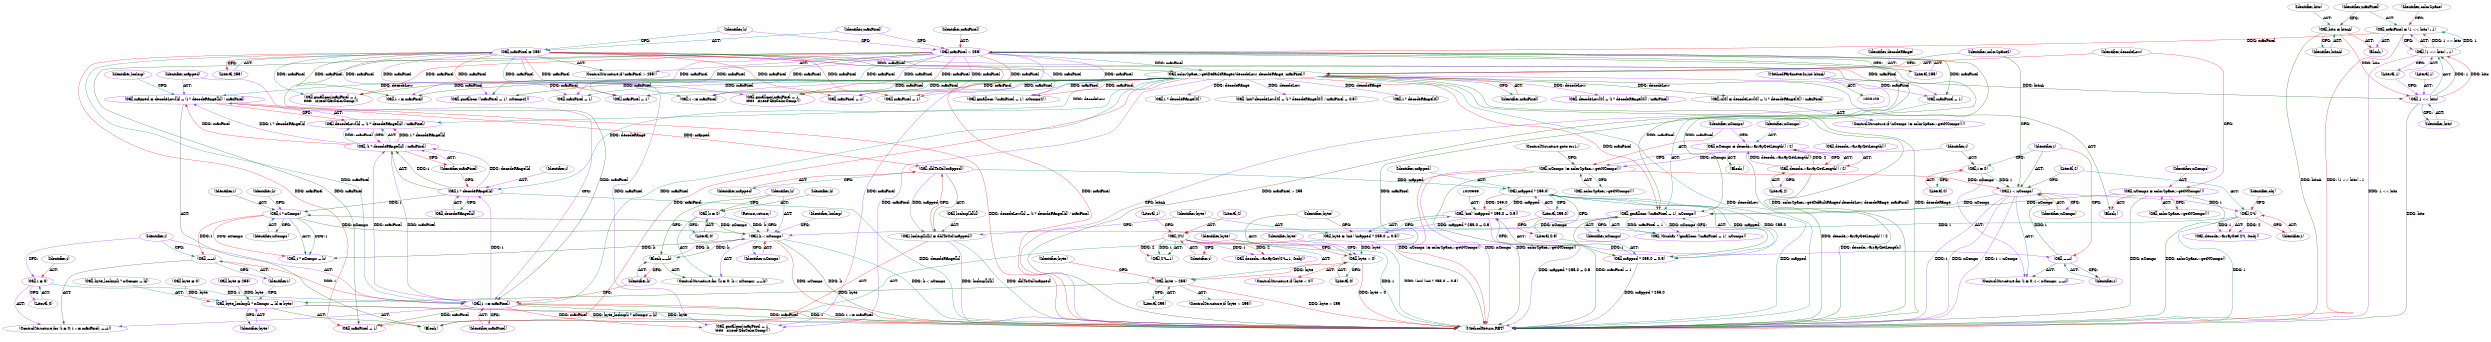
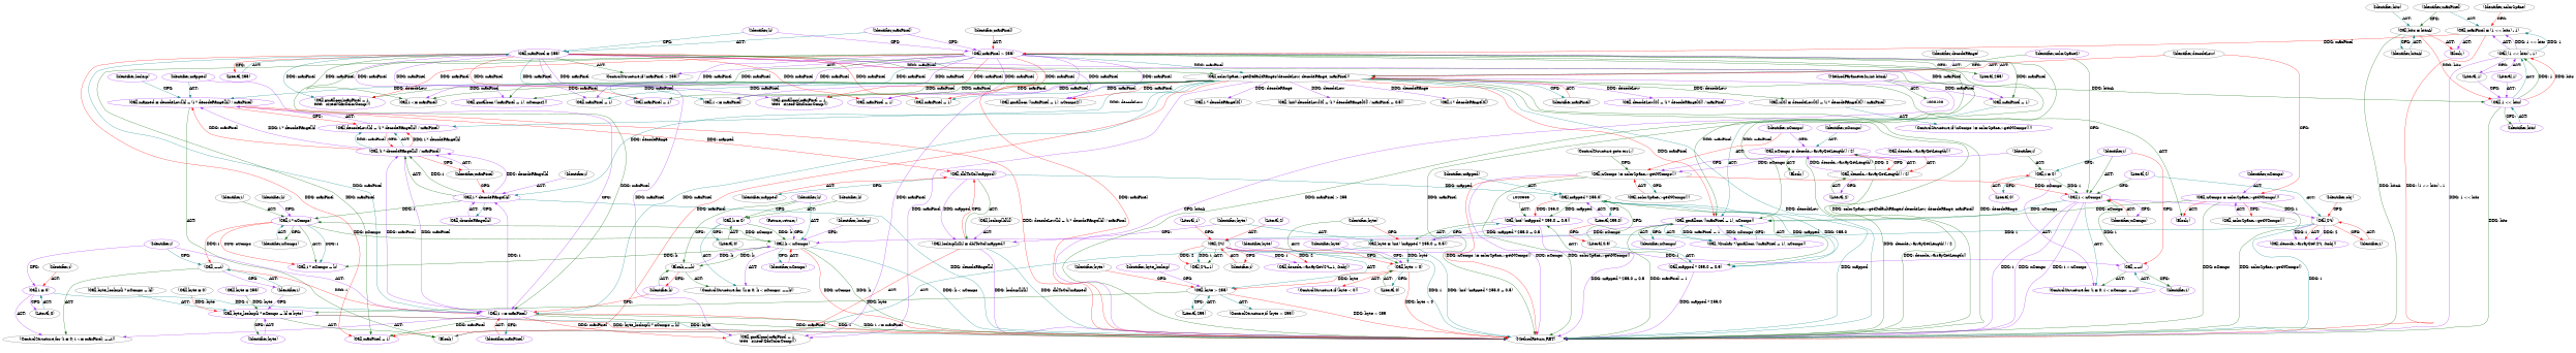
  digraph {
    node [color=gray40]
    edge [color=darkgreen]
    n1 [color=purple label="(Call,mapped = decodeLow[k] + (i * decodeRange[k]) / maxPixel)"]
    n2 [color=purple label="(Call,dblToCol(mapped))"]
    n3 [color=purple label="(Call,decodeLow[k] + (i * decodeRange[k]) / maxPixel)"]
    n4 [label="(MethodReturn,RET)"]
    n5 [label="(Block,)"]
    n6 [label="(Call,lookup[k][i] = dblToCol(mapped))"]
    n7 [label="(Call,mapped * 255.0)"]
    n8 [label="(Identifier,mapped)"]
    n9 [color=purple label="(Call,(i * decodeRange[k]) / maxPixel)"]
    n10 [label="(Call,colorSpace->getDefaultRanges(decodeLow, decodeRange, maxPixel))"]
    n11 [color=purple label="(Call,i * decodeRange[k])"]
    n12 [color=purple label="(Call,i <= maxPixel)"]
    n13 [color=purple label="(Call,gmallocn ((maxPixel + 1), nComps))"]
    n14 [label="(Call,i * decodeRange[0])"]
    n15 [color=purple label="(Call,gmallocn ((maxPixel + 1), nComps2))"]
    n16 [color=purple label="(Call,gmallocn(maxPixel + 1,\n \t\t\t\t\t   sizeof(GfxColorComp)))"]
    n17 [label="(Call,(int)(decodeLow[0] + (i * decodeRange[0]) / maxPixel + 0.5))"]
    n18 [label="(Call,maxPixel + 1)"]
    n19 [label="(Call,gmallocn ((maxPixel + 1), nComps2))"]
    n20 [label="(Call,i <= maxPixel)"]
    n21 [label="(Call,i * decodeRange[0])"]
    n22 [label="(Call,maxPixel + 1)"]
    n23 [label="(Call,maxPixel + 1)"]
    n24 [color=purple label="(Call,maxPixel + 1)"]
    n25 [label="(Call,gmallocn(maxPixel + 1,\n\t\t\t\t\t   sizeof(GfxColorComp)))"]
    n26 [label="(Identifier,maxPixel)"]
    n27 [label="(Call,i <= maxPixel)"]
    n28 [color=purple label="(Call,maxPixel + 1)"]
    n29 [color=purple label="(Call,maxPixel + 1)"]
    n30 [color=purple label="(Call,gmallocn(maxPixel + 1,\n\t\t\t\t\t   sizeof(GfxColorComp)))"]
    n31 [color=purple label="(Call,decodeLow[0] + (i * decodeRange[0]) / maxPixel)"]
    n32 [color=purple label="(Block,)"]
    n33 [label="(Call,x[0] = decodeLow[0] + (i * decodeRange[0]) / maxPixel)"]
    n34 [color=purple label="(Call,i * nComps)"]
    n35 [color=purple label="(Call,decodeRange[k])"]
    n36 [label="(ControlStructure,for (i = 0; i <= maxPixel; ++i))"]
    n37 [color=purple label="(Identifier,maxPixel)"]
    n38 [label="(Call,k < nComps)"]
    n39 [color=purple label="(Call,(Guchar *)gmallocn ((maxPixel + 1), nComps))"]
    n40 [color=purple label="(Identifier,nComps)"]
    n41 [color=purple label="(ControlStructure,if (nComps != colorSpace->getNComps()))"]
    n42 [color=purple label="(Call,maxPixel = 255)"]
    n43 [color=purple label="(Literal,255)"]
    n44 [label="(ControlStructure,if (maxPixel > 255))"]
    n45 [color=purple label="(Call,maxPixel > 255)"]
    n46 [color=purple label="(Literal,255)"]
    n47 [label="(Call,maxPixel = (1 << bits) - 1)"]
    n48 [label="(Call,(1 << bits) - 1)"]
    n49 [color=purple label="(Block,)"]
    n50 [label="(Literal,1)"]
    n51 [color=purple label="(Call,1 << bits)"]
    n52 [color=purple label="(Identifier,bits)"]
    n53 [label="(Call,bits = bitsA)"]
    n54 [label="(Identifier,bitsA)"]
    n55 [color=purple label="(MethodParameterIn,int bitsA)"]
    1000100 [color=purple]
    n57 [label="(Identifier,maxPixel)"]
    n58 [label="(Call,++i)"]
    n59 [label="(Identifier,nComps)"]
    n60 [color=purple label="(Call,i * nComps + k)"]
    n61 [color=purple label="(Call,i = 0)"]
    n62 [label="(Literal,0)"]
    n63 [label="(Identifier,i)"]
    n64 [color=purple label="(Call,byte_lookup[i * nComps + k] = byte)"]
    n65 [label="(Block,++k)"]
    n66 [label="(ControlStructure,for (k = 0; k < nComps; ++k))"]
    n67 [color=purple label="(Identifier,nComps)"]
    n68 [color=purple label="(Identifier,k)"]
    n69 [color=purple label="(Call,k = 0)"]
    n70 [label="(Literal,0)"]
    n71 [color=purple label="(Call,i < nComps)"]
    n72 [label="(Call,2*i)"]
    n73 [label="(Identifier,nComps)"]
    n74 [color=purple label="(ControlStructure,for (i = 0; i < nComps; ++i))"]
    n75 [label="(Call,2*i)"]
    n76 [label="(Identifier,i)"]
    n77 [color=purple label="(Call,decode->arrayGet(2*i, &obj))"]
    n78 [color=purple label="(Call,++i)"]
    n79 [color=purple label="(Identifier,i)"]
    n80 [label="(Call,2*i+1)"]
    n81 [label="(Identifier,i)"]
    n82 [color=purple label="(Call,decode->arrayGet(2*i+1, &obj))"]
    n83 [label="(Call,i = 0)"]
    n84 [color=purple label="(Literal,0)"]
    n85 [label="(Call,nComps != colorSpace->getNComps())"]
    n86 [label="(Call,colorSpace->getNComps())"]
    n87 [color=purple label="(Call,nComps = decode->arrayGetLength() / 2)"]
    n88 [label="(Call,decode->arrayGetLength() / 2)"]
    n89 [label="(Block,)"]
    n90 [color=purple label="(Literal,2)"]
    n91 [color=purple label="(Call,nComps = colorSpace->getNComps())"]
    n92 [label="(Call,colorSpace->getNComps())"]
    n93 [color=purple label="(Call,(int) (mapped * 255.0 + 0.5))"]
    n94 [color=purple label="(Call,mapped * 255.0 + 0.5)"]
    n95 [color=purple label="(Literal,255.0)"]
    n96 [label="(Call,byte = (int) (mapped * 255.0 + 0.5))"]
    n97 [label="(Literal,0.5)"]
    n98 [label="(Call,byte < 0)"]
    n99 [label="(Call,byte > 255)"]
    n100 [color=purple label="(ControlStructure,if (byte < 0))"]
    n101 [label="(Literal,0)"]
    n102 [label="(ControlStructure,if (byte > 255))"]
    n103 [label="(Literal,255)"]
    n104 [color=purple label="(Identifier,byte)"]
    n105 [label="(Identifier,colorSpace)"]
    n106 [color=purple label="(Identifier,i)"]
    n107 [label="(Call,lookup[k][i])"]
    n108 [color=purple label="(Identifier,lookup)"]
    n109 [label="(Identifier,i)"]
    n110 [label="(Identifier,k)"]
    n111 [color=purple label="(Identifier,nComps)"]
    n112 [label="(Identifier,maxPixel)"]
    n113 [color=purple label="(Literal,1)"]
    n114 [color=purple label="(Literal,2)"]
    n115 [label="(Identifier,bits)"]
    n116 [color=purple label="(Identifier,nComps)"]
    n117 [color=purple label="(Return,return;)"]
    n118 [color=purple label="(Identifier,mapped)"]
    n119 [label="(Identifier,byte)"]
    n120 [color=purple label="(Identifier,k)"]
    n121 [label="(Identifier,lookup)"]
    n122 [label="(Identifier,byte)"]
    n123 [label="(Identifier,i)"]
+   n124 [color=purple label="(Identifier,byte_lookup)"]
    n125 [color=purple label="(Identifier,nComps)"]
    n126 [color=purple label="(Identifier,maxPixel)"]
    n127 [color=purple label="(Call,decode->arrayGetLength())"]
    n128 [label="(Call,byte_lookup[i * nComps + k])"]
    n129 [label="(Identifier,maxPixel)"]
    n130 [label="(Call,byte = 0)"]
    n131 [color=purple label="(Identifier,byte)"]
    n132 [label="(Identifier,k)"]
    n133 [label="(Identifier,i)"]
    n134 [label="(Identifier,mapped)"]
    n135 [label="(Identifier,byte)"]
    n136 [label="(Identifier,decodeRange)"]
    n137 [label="(Identifier,obj)"]
    n138 [label="(Identifier,decodeLow)"]
    n139 [color=purple label="(Literal,2)"]
    n140 [color=purple label="(Literal,1)"]
    n141 [color=purple label="(Call,byte = 255)"]
    n142 [color=purple label="(Identifier,i)"]
    n143 [color=purple label="(Identifier,k)"]
    n144 [color=purple label="(Identifier,byte)"]
    n145 [label="(Identifier,i)"]
    n146 [label="(ControlStructure,goto err1;)"]
    n147 [color=purple label="(Identifier,colorSpace2)"]
    1000553
    n1 -> n2 [color=red label="DDG: mapped"]
    n1 -> n3 [color=red label="CFG: "]
    n1 -> n4 [color=red label="DDG: decodeLow[k] + (i * decodeRange[k]) / maxPixel"]
    n1 -> n5 [label="AST: "]
    n2 -> n6 [label="AST: "]
    n2 -> n6 [color=purple label="DDG: mapped"]
    n2 -> n7 [color=teal label="DDG: mapped"]
    n2 -> n8 [color=teal label="CFG: "]
    n3 -> n1 [color=purple label="AST: "]
    n3 -> n9 [color=red label="CFG: "]
    n6 -> n2 [color=red label="CFG: "]
    n6 -> n4 [color=teal label="DDG: dblToCol(mapped)"]
    n6 -> n4 [color=purple label="DDG: lookup[k][i]"]
    n6 -> n5 [color=red label="AST: "]
    n7 -> n4 [color=teal label="DDG: mapped"]
    n7 -> n93 [label="DDG: mapped"]
    n7 -> n93 [color=red label="DDG: 255.0"]
    n7 -> n94 [label="AST: "]
    n7 -> n94 [color=teal label="DDG: mapped"]
    n7 -> n94 [color=teal label="DDG: 255.0"]
    n7 -> n95 [color=teal label="CFG: "]
    n8 -> n2 [color=red label="AST: "]
    n9 -> n1 [color=purple label="DDG: i * decodeRange[k]"]
    n9 -> n1 [color=red label="DDG: maxPixel"]
    n9 -> n3 [color=teal label="AST: "]
    n9 -> n3 [color=red label="DDG: i * decodeRange[k]"]
    n9 -> n3 [color=teal label="DDG: maxPixel"]
    n9 -> n12 [color=purple label="DDG: maxPixel"]
    n9 -> n57 [color=red label="CFG: "]
    n10 -> n1 [color=teal label="DDG: decodeLow"]
    n10 -> n3 [color=teal label="DDG: decodeLow"]
    n10 -> n4 [color=teal label="DDG: decodeLow"]
    n10 -> n4 [label="DDG: colorSpace->getDefaultRanges(decodeLow, decodeRange, maxPixel)"]
    n10 -> n4 [label="DDG: decodeRange"]
    n10 -> n11 [color=teal label="DDG: decodeRange"]
    n10 -> n12 [color=teal label="DDG: maxPixel"]
    n10 -> n13 [color=red label="DDG: maxPixel"]
    n10 -> n14 [color=purple label="DDG: decodeRange"]
    n10 -> n15 [label="DDG: maxPixel"]
    n10 -> n16 [label="DDG: maxPixel"]
    n10 -> n17 [color=purple label="DDG: decodeLow"]
    n10 -> n18 [color=teal label="DDG: maxPixel"]
    n10 -> n19 [color=red label="DDG: maxPixel"]
    n10 -> n20 [label="DDG: maxPixel"]
    n10 -> n21 [color=purple label="DDG: decodeRange"]
    n10 -> n22 [color=purple label="DDG: maxPixel"]
    n10 -> n23 [color=teal label="DDG: maxPixel"]
    n10 -> n24 [label="DDG: maxPixel"]
    n10 -> n25 [color=purple label="DDG: maxPixel"]
    n10 -> n26 [color=teal label="CFG: "]
    n10 -> n27 [label="DDG: maxPixel"]
    n10 -> n28 [color=purple label="DDG: maxPixel"]
    n10 -> n29 [color=red label="DDG: maxPixel"]
    n10 -> n30 [label="DDG: maxPixel"]
    n10 -> n31 [color=purple label="DDG: decodeLow"]
    n10 -> n32 [label="AST: "]
    n10 -> n33 [label="DDG: decodeLow"]
    n11 -> n4 [color=teal label="DDG: decodeRange[k]"]
    n11 -> n9 [label="AST: "]
    n11 -> n9 [label="DDG: i"]
    n11 -> n9 [color=purple label="DDG: decodeRange[k]"]
    n11 -> n34 [label="DDG: i"]
    n11 -> n35 [color=teal label="CFG: "]
    n12 -> n4 [label="DDG: maxPixel"]
    n12 -> n4 [color=red label="DDG: i"]
    n12 -> n4 [label="DDG: i <= maxPixel"]
    n12 -> n9 [color=purple label="DDG: maxPixel"]
    n12 -> n11 [color=purple label="DDG: i"]
    n12 -> n25 [color=red label="DDG: maxPixel"]
    n12 -> n29 [label="DDG: maxPixel"]
    n12 -> n36 [color=purple label="AST: "]
    n12 -> n37 [color=teal label="CFG: "]
    n13 -> n4 [label="DDG: maxPixel + 1"]
    n13 -> n38 [color=purple label="DDG: nComps"]
    n13 -> n39 [color=teal label="AST: "]
    n13 -> n39 [color=teal label="DDG: maxPixel + 1"]
    n13 -> n39 [color=purple label="DDG: nComps"]
    n13 -> n40 [color=teal label="CFG: "]
    n22 -> n13 [color=teal label="AST: "]
    n26 -> n10 [color=red label="AST: "]
    n33 -> n41 [color=teal label="AST: "]
    n34 -> n38 [label="DDG: nComps"]
    n34 -> n58 [color=red label="DDG: i"]
    n34 -> n59 [label="CFG: "]
    n34 -> n60 [label="AST: "]
    n34 -> n60 [color=teal label="DDG: i"]
    n34 -> n60 [color=red label="DDG: nComps"]
    n35 -> n11 [color=purple label="AST: "]
    n37 -> n12 [color=red label="AST: "]
    n38 -> n4 [color=red label="DDG: nComps"]
    n38 -> n4 [label="DDG: k"]
    n38 -> n4 [color=teal label="DDG: k < nComps"]
    n38 -> n34 [label="DDG: nComps"]
    n38 -> n60 [label="DDG: k"]
    n38 -> n65 [label="DDG: k"]
    n38 -> n66 [color=purple label="AST: "]
    n38 -> n67 [color=teal label="CFG: "]
    n39 -> n13 [color=teal label="CFG: "]
    n40 -> n13 [label="AST: "]
    n42 -> n4 [color=red label="DDG: maxPixel"]
    n42 -> n10 [label="DDG: maxPixel"]
    n42 -> n12 [color=teal label="DDG: maxPixel"]
    n42 -> n13 [label="DDG: maxPixel"]
    n42 -> n15 [color=purple label="DDG: maxPixel"]
    n42 -> n16 [color=purple label="DDG: maxPixel"]
    n42 -> n18 [color=red label="DDG: maxPixel"]
    n42 -> n19 [color=purple label="DDG: maxPixel"]
    n42 -> n20 [label="DDG: maxPixel"]
    n42 -> n22 [color=purple label="DDG: maxPixel"]
    n42 -> n23 [color=purple label="DDG: maxPixel"]
    n42 -> n24 [color=red label="DDG: maxPixel"]
    n42 -> n25 [color=purple label="DDG: maxPixel"]
    n42 -> n27 [color=teal label="DDG: maxPixel"]
    n42 -> n28 [color=red label="DDG: maxPixel"]
    n42 -> n29 [color=red label="DDG: maxPixel"]
    n42 -> n30 [color=teal label="DDG: maxPixel"]
    n42 -> n43 [color=red label="CFG: "]
    n42 -> n44 [label="AST: "]
    n43 -> n42 [color=teal label="AST: "]
    n45 -> n4 [label="DDG: maxPixel > 255"]
    n45 -> n4 [label="DDG: maxPixel"]
    n45 -> n10 [color=teal label="DDG: maxPixel"]
    n45 -> n12 [label="DDG: maxPixel"]
    n45 -> n13 [label="DDG: maxPixel"]
    n45 -> n15 [label="DDG: maxPixel"]
    n45 -> n16 [color=red label="DDG: maxPixel"]
    n45 -> n18 [color=red label="DDG: maxPixel"]
    n45 -> n19 [color=purple label="DDG: maxPixel"]
    n45 -> n20 [color=purple label="DDG: maxPixel"]
    n45 -> n22 [label="DDG: maxPixel"]
    n45 -> n23 [color=purple label="DDG: maxPixel"]
    n45 -> n24 [color=teal label="DDG: maxPixel"]
    n45 -> n25 [color=purple label="DDG: maxPixel"]
    n45 -> n27 [color=purple label="DDG: maxPixel"]
    n45 -> n28 [color=purple label="DDG: maxPixel"]
    n45 -> n29 [label="DDG: maxPixel"]
    n45 -> n30 [color=red label="DDG: maxPixel"]
    n45 -> n44 [color=purple label="AST: "]
    n45 -> n46 [label="CFG: "]
    n46 -> n45 [color=purple label="AST: "]
    n47 -> n4 [color=red label="DDG: (1 << bits) - 1"]
    n47 -> n45 [color=red label="DDG: maxPixel"]
-   n47 -> n48 [color=purple label="CFG: "]
    n47 -> n49 [color=purple label="AST: "]
    n48 -> n4 [color=purple label="DDG: 1 << bits"]
    n48 -> n47 [color=purple label="AST: "]
    n48 -> n47 [color=purple label="DDG: 1 << bits"]
    n48 -> n47 [color=teal label="DDG: 1"]
    n48 -> n50 [color=purple label="CFG: "]
    n50 -> n48 [color=purple label="AST: "]
    n50 -> n51 [color=purple label="CFG: "]
    n51 -> n4 [label="DDG: bits"]
    n51 -> n48 [color=teal label="AST: "]
    n51 -> n48 [label="DDG: 1"]
    n51 -> n48 [color=red label="DDG: bits"]
    n51 -> n52 [label="CFG: "]
    n52 -> n51 [color=teal label="AST: "]
    n53 -> n4 [label="DDG: bitsA"]
    n53 -> n49 [color=red label="AST: "]
    n53 -> n51 [color=red label="DDG: bits"]
    n53 -> n54 [color=teal label="CFG: "]
    n54 -> n53 [color=teal label="AST: "]
    n55 -> n4 [color=purple label="CFG: bitsA"]
    n55 -> n51 [label="DDG: bitsA"]
    n55 -> 1000100 [label="AST: "]
    n57 -> n9 [color=purple label="AST: "]
    n57 -> n11 [color=red label="CFG: "]
    n58 -> n12 [color=red label="DDG: i"]
    n58 -> n36 [label="AST: "]
    n58 -> n63 [color=purple label="CFG: "]
    n59 -> n34 [color=teal label="AST: "]
    n61 -> n12 [color=teal label="DDG: i"]
    n61 -> n36 [color=purple label="AST: "]
    n61 -> n62 [color=purple label="CFG: "]
    n62 -> n61 [color=teal label="AST: "]
    n63 -> n58 [color=teal label="AST: "]
    n63 -> n64 [color=purple label="CFG: "]
    n64 -> n4 [color=red label="DDG: byte_lookup[i * nComps + k]"]
    n64 -> n4 [color=teal label="DDG: byte"]
    n64 -> n5 [label="AST: "]
    n64 -> n104 [label="CFG: "]
    n65 -> n38 [color=purple label="DDG: k"]
    n65 -> n66 [label="AST: "]
    n65 -> n68 [color=red label="CFG: "]
    n67 -> n38 [color=red label="AST: "]
    n68 -> n12 [color=red label="CFG: "]
    n68 -> n65 [label="AST: "]
    n69 -> n38 [label="DDG: k"]
    n69 -> n66 [color=teal label="AST: "]
    n69 -> n70 [color=teal label="CFG: "]
    n70 -> n69 [label="AST: "]
    n71 -> n4 [color=purple label="DDG: nComps"]
    n71 -> n4 [color=purple label="DDG: i < nComps"]
    n71 -> n4 [color=purple label="DDG: i"]
    n71 -> n13 [color=teal label="DDG: nComps"]
    n71 -> n72 [color=purple label="DDG: i"]
    n71 -> n73 [color=purple label="CFG: "]
    n71 -> n74 [color=teal label="AST: "]
    n72 -> n4 [color=teal label="DDG: i"]
    n72 -> n75 [color=teal label="DDG: i"]
    n72 -> n76 [color=red label="CFG: "]
    n72 -> n77 [color=red label="AST: "]
    n72 -> n77 [color=purple label="DDG: 2"]
    n72 -> n77 [color=purple label="DDG: i"]
    n73 -> n71 [color=red label="AST: "]
    n75 -> n4 [color=teal label="DDG: i"]
    n75 -> n78 [color=purple label="DDG: i"]
    n75 -> n80 [label="AST: "]
    n75 -> n80 [color=red label="DDG: 2"]
    n75 -> n80 [color=teal label="DDG: i"]
    n75 -> n81 [color=red label="CFG: "]
    n75 -> n82 [color=red label="DDG: 2"]
    n75 -> n82 [color=purple label="DDG: i"]
    n76 -> n72 [color=red label="AST: "]
    n78 -> n71 [label="DDG: i"]
    n78 -> n74 [label="AST: "]
    n78 -> n79 [label="CFG: "]
    n79 -> n78 [color=teal label="AST: "]
    n81 -> n75 [color=red label="AST: "]
    n83 -> n71 [label="DDG: i"]
    n83 -> n74 [color=purple label="AST: "]
    n83 -> n84 [color=teal label="CFG: "]
    n84 -> n83 [color=red label="AST: "]
    n85 -> n4 [color=purple label="DDG: nComps"]
    n85 -> n4 [label="DDG: colorSpace->getNComps()"]
    n85 -> n4 [color=red label="DDG: nComps != colorSpace->getNComps()"]
    n85 -> n71 [color=red label="DDG: nComps"]
    n85 -> n86 [color=teal label="CFG: "]
    n86 -> n85 [color=red label="AST: "]
    n87 -> n4 [label="DDG: decode->arrayGetLength() / 2"]
    n87 -> n85 [color=purple label="DDG: nComps"]
    n87 -> n88 [color=red label="CFG: "]
    n87 -> n89 [label="AST: "]
    n88 -> n4 [label="DDG: decode->arrayGetLength()"]
    n88 -> n87 [color=purple label="AST: "]
    n88 -> n87 [color=purple label="DDG: decode->arrayGetLength()"]
    n88 -> n87 [label="DDG: 2"]
    n88 -> n90 [color=purple label="CFG: "]
    n90 -> n88 [label="AST: "]
    n91 -> n4 [label="DDG: colorSpace->getNComps()"]
    n91 -> n4 [label="DDG: nComps"]
    n91 -> n13 [label="DDG: nComps"]
    n91 -> n32 [color=red label="AST: "]
    n91 -> n92 [color=red label="CFG: "]
    n92 -> n91 [color=purple label="AST: "]
    n93 -> n4 [color=purple label="DDG: mapped * 255.0 + 0.5"]
-   n93 -> n94 [label="CFG: "]
    n93 -> n96 [label="AST: "]
    n93 -> n96 [color=purple label="DDG: mapped * 255.0 + 0.5"]
    n94 -> n4 [color=purple label="DDG: mapped * 255.0"]
    n94 -> n93 [label="AST: "]
    n95 -> n7 [color=purple label="AST: "]
    n95 -> n97 [color=red label="CFG: "]
-   n96 -> n4 [color=teal label="DDG: (int) (int * 255.0 + 0.5)"]
+   n96 -> n4 [color=teal label="DDG: (int) (mapped * 255.0 + 0.5)"]
    n96 -> n5 [color=teal label="AST: "]
    n96 -> n93 [color=teal label="CFG: "]
    n96 -> n98 [color=teal label="DDG: byte"]
    n97 -> n7 [label="CFG: "]
    n97 -> n94 [color=teal label="AST: "]
    n98 -> n4 [color=red label="DDG: byte < 0"]
    n98 -> n99 [color=red label="DDG: byte"]
    n98 -> n100 [color=red label="AST: "]
    n98 -> n101 [color=teal label="CFG: "]
    n99 -> n4 [color=red label="DDG: byte > 255"]
    n99 -> n64 [label="DDG: byte"]
    n99 -> n102 [color=teal label="AST: "]
    n99 -> n103 [color=teal label="CFG: "]
    n101 -> n98 [label="AST: "]
    n103 -> n99 [color=teal label="AST: "]
    n104 -> n64 [color=purple label="AST: "]
    n105 -> n47 [color=red label="CFG: "]
    n106 -> n12 [color=purple label="AST: "]
    n106 -> n58 [color=teal label="CFG: "]
    n106 -> n61 [color=purple label="CFG: "]
    n107 -> n6 [color=purple label="AST: "]
    n108 -> n1 [color=teal label="CFG: "]
    n109 -> n61 [color=red label="AST: "]
    n110 -> n69 [label="AST: "]
    n111 -> n85 [color=red label="AST: "]
    n111 -> n87 [color=purple label="CFG: "]
    n112 -> n45 [color=red label="AST: "]
    n113 -> n51 [color=purple label="AST: "]
    n114 -> n75 [color=red label="AST: "]
    n115 -> n53 [color=teal label="AST: "]
    n116 -> n91 [color=purple label="AST: "]
    n117 -> n38 [color=purple label="CFG: "]
    n118 -> n1 [color=teal label="AST: "]
    n118 -> n12 [color=purple label="CFG: "]
    n119 -> n96 [color=red label="CFG: "]
    n119 -> n98 [label="AST: "]
    n120 -> n42 [color=teal label="CFG: "]
    n120 -> n45 [color=purple label="CFG: "]
    n121 -> n38 [color=purple label="CFG: "]
    n122 -> n6 [color=purple label="CFG: "]
    n122 -> n96 [color=teal label="AST: "]
    n123 -> n83 [label="AST: "]
    n123 -> n85 [color=purple label="CFG: "]
+   n124 -> n99 [color=purple label="CFG: "]
    n125 -> n87 [color=teal label="AST: "]
    n126 -> n42 [color=teal label="AST: "]
    n126 -> n45 [color=purple label="CFG: "]
    n127 -> n88 [color=red label="AST: "]
    n128 -> n64 [color=teal label="AST: "]
    n129 -> n47 [color=teal label="AST: "]
    n129 -> n53 [label="CFG: "]
    n130 -> n64 [color=red label="DDG: byte"]
    n131 -> n98 [color=red label="CFG: "]
    n131 -> n99 [color=teal label="AST: "]
    n132 -> n34 [color=purple label="CFG: "]
    n133 -> n11 [color=purple label="AST: "]
    n134 -> n7 [color=teal label="AST: "]
    n135 -> n99 [color=red label="CFG: "]
    n136 -> n10 [color=purple label="AST: "]
    n137 -> n72 [color=red label="CFG: "]
    n138 -> n10 [color=red label="AST: "]
    n138 -> n91 [color=red label="CFG: "]
    n139 -> n71 [label="CFG: "]
    n139 -> n72 [color=teal label="AST: "]
    n140 -> n75 [color=red label="CFG: "]
    n141 -> n64 [label="DDG: byte"]
    n142 -> n71 [label="AST: "]
    n142 -> n78 [color=red label="CFG: "]
    n142 -> n83 [color=teal label="CFG: "]
    n143 -> n38 [color=teal label="AST: "]
    n143 -> n65 [label="CFG: "]
    n143 -> n69 [label="CFG: "]
    n144 -> n98 [color=purple label="CFG: "]
    n145 -> n34 [label="AST: "]
    n146 -> n85 [label="CFG: "]
    n147 -> n10 [label="CFG: "]
    n147 -> n71 [label="CFG: "]
    1000553 -> n93 [label="AST: "]
  }
